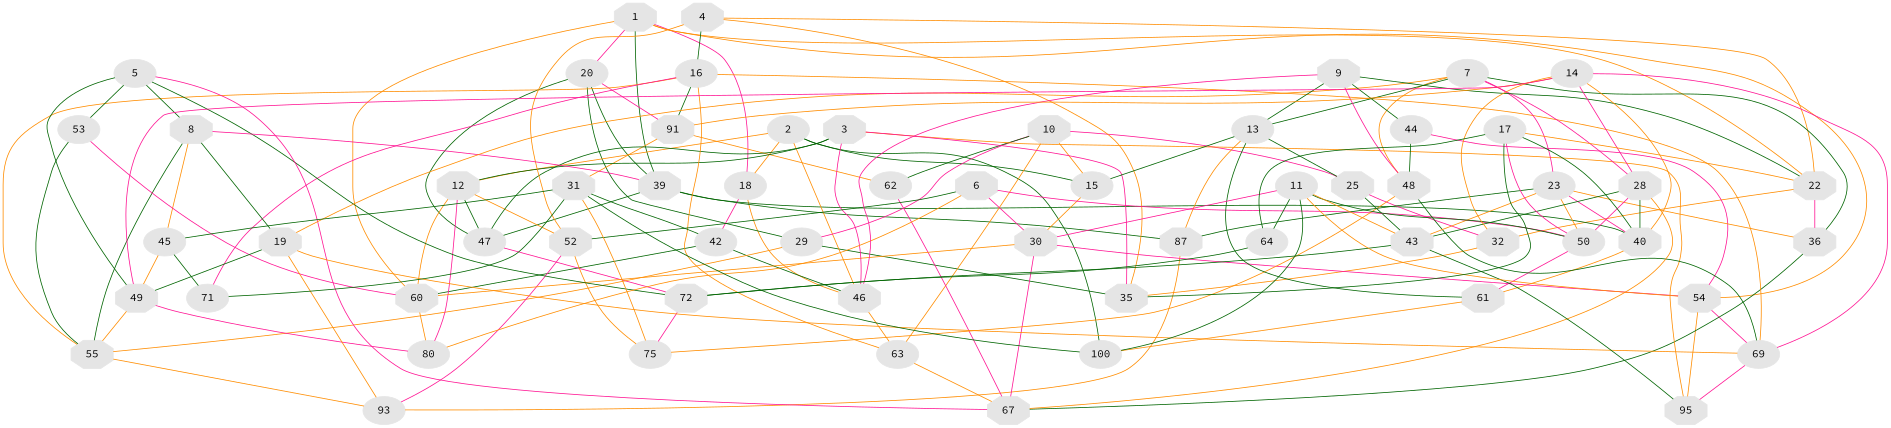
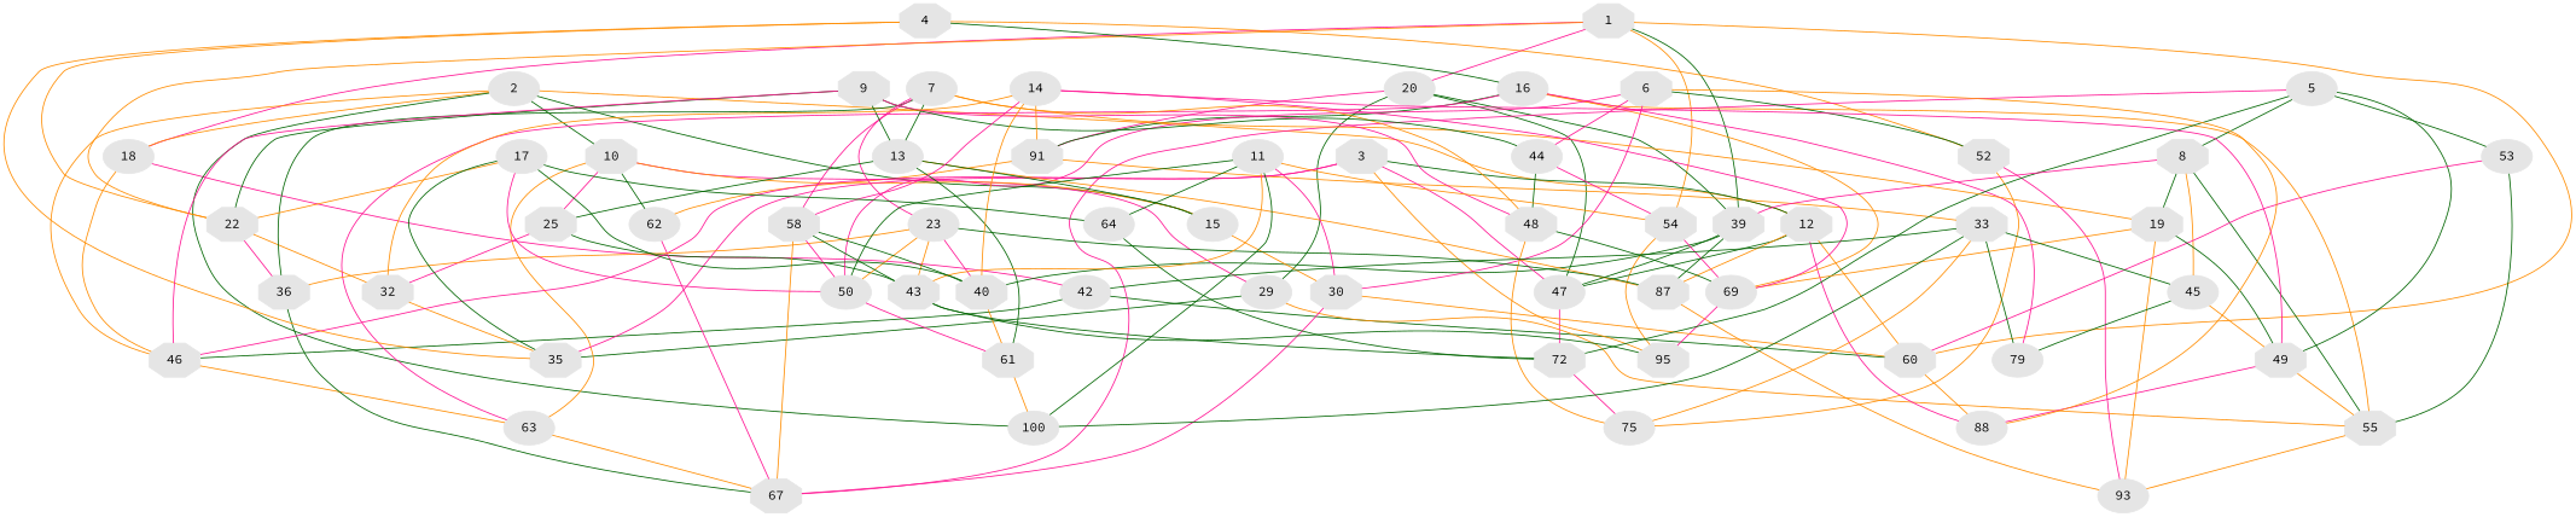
  graph {
    fontname="Source Code Pro"
    node [color=gray90 fontname="Source Code Pro" shape=octagon style=filled]
    edge [color=darkgreen fontname="Source Code Pro"]
    1 [super="+91"]
    18 [shape=ellipse]
    20 [shape=ellipse super="+27"]
    22 [super="+76"]
    39 [super="+86"]
    54 [super="+84"]
    60 [super="+68"]
    46 [super="+85"]
    42 [shape=ellipse]
    47 [shape=ellipse super="+57"]
    29 [shape=ellipse]
    n12 [label=91 super="+41"]
    36
    32
    87
    40 [super="+56"]
    95
    69 [shape=ellipse super="+96"]
-   80 [shape=ellipse]
+   80 [shape=ellipse label=88]
    2 [shape=ellipse super="+74"]
    10 [super="+59"]
    12 [super="+26"]
    15 [shape=ellipse]
    100 [shape=ellipse]
    25
    62 [shape=ellipse]
    63 [shape=ellipse]
    52 [super="+94"]
    30 [super="+65"]
    3 [super="+90"]
    35 [super="+38"]
    72 [super="+88"]
    16 [shape=ellipse super="+77"]
    55 [super="+98"]
-   71 [shape=ellipse]
+   71 [shape=ellipse label=79]
    4
    93 [shape=ellipse]
    75 [shape=ellipse]
    5 [shape=ellipse super="+34"]
    8 [super="+21"]
    49 [super="+83"]
    53 [shape=ellipse]
    67 [super="+97"]
    19 [super="+92"]
    45 [shape=ellipse]
    6 [super="+58"]
    44 [shape=ellipse]
    50 [shape=ellipse super="+82"]
    48 [super="+66"]
    61
    7 [shape=ellipse super="+99"]
    13 [shape=ellipse super="+78"]
    23 [shape=ellipse super="+73"]
-   28 [super="+79"]
+   28 [super="+79" label=58]
    43 [super="+89"]
    9 [super="+37"]
    11 [shape=ellipse super="+70"]
    64 [shape=ellipse]
    14 [shape=ellipse super="+24"]
-   33 [super="+81" label=31]
+   33 [super="+81"]
    17 [shape=ellipse super="+51"]
    1 -- 18 [color=deeppink]
    1 -- 20 [color=deeppink]
    1 -- 22 [color=darkorange]
    1 -- 39
    1 -- 54 [color=darkorange]
    1 -- 60 [color=darkorange]
    18 -- 46 [color=darkorange]
    18 -- 42 [color=deeppink]
    20 -- 39
    20 -- 47
    20 -- 29
    20 -- n12 [color=deeppink weight=2]
    22 -- 36 [color=deeppink]
    22 -- 32 [color=darkorange]
    39 -- 47
    39 -- 87
    39 -- 40
    54 -- 95 [color=darkorange]
    54 -- 69 [color=deeppink]
    60 -- 80 [color=darkorange]
    46 -- 63 [color=darkorange]
    42 -- 60
    42 -- 46
    47 -- 72 [color=deeppink weight=2]
    29 -- 35
    29 -- 55 [color=darkorange]
    n12 -- 62 [color=darkorange]
    n12 -- 33 [color=darkorange]
    36 -- 67
    32 -- 35 [color=darkorange]
    87 -- 93 [color=darkorange]
    40 -- 61 [color=darkorange]
    69 -- 95 [color=deeppink]
    2 -- 18 [color=darkorange]
    2 -- 46 [color=darkorange]
+   2 -- 10
    2 -- 12 [color=darkorange]
    2 -- 15
    2 -- 100
    10 -- 29 [color=deeppink]
    10 -- 15 [color=darkorange]
    10 -- 25 [color=deeppink]
    10 -- 62
    10 -- 63 [color=darkorange]
    12 -- 60 [color=darkorange]
    12 -- 47
    12 -- 80 [color=deeppink]
-   12 -- 52 [color=darkorange]
+   12 -- 87 [color=darkorange]
    15 -- 30 [color=darkorange]
    25 -- 32 [color=deeppink]
    25 -- 43
    62 -- 67 [color=deeppink]
    63 -- 67 [color=darkorange]
    52 -- 93 [color=deeppink]
    52 -- 75 [color=darkorange]
-   30 -- 54 [color=deeppink]
    30 -- 60 [color=darkorange]
    30 -- 67 [color=deeppink]
    3 -- 46 [color=deeppink]
-   3 -- 47
+   3 -- 47 [color=deeppink]
    3 -- 95 [color=darkorange]
    3 -- 12
    3 -- 35 [color=deeppink weight=2]
    72 -- 75 [color=deeppink]
    16 -- n12
    16 -- 69 [color=darkorange]
-   16 -- 63 [color=darkorange]
+   16 -- 63 [color=deeppink]
    16 -- 55 [color=darkorange]
    16 -- 71 [color=deeppink]
    55 -- 93 [color=darkorange]
    4 -- 22 [color=darkorange]
    4 -- 52 [color=darkorange]
    4 -- 35 [color=darkorange]
    4 -- 16
    5 -- 72
    5 -- 8
    5 -- 49
    5 -- 53 [weight=2]
    5 -- 67 [color=deeppink]
    8 -- 39 [color=deeppink]
    8 -- 55
    8 -- 19 [weight=2]
    8 -- 45 [color=darkorange]
    49 -- 80 [color=deeppink]
    49 -- 55 [color=darkorange]
    53 -- 60 [color=deeppink]
    53 -- 55
    19 -- 69 [color=darkorange]
    19 -- 93 [color=darkorange]
    19 -- 49
    45 -- 71
    45 -- 49 [color=darkorange]
    6 -- 80 [color=darkorange]
    6 -- 52 [weight=2]
    6 -- 30 [color=deeppink]
+   6 -- 44 [color=deeppink]
    6 -- 50 [color=deeppink]
    44 -- 54 [color=deeppink]
    44 -- 48
    50 -- 61 [color=deeppink]
    48 -- 69
    48 -- 75 [color=darkorange]
    61 -- 100 [color=darkorange]
    7 -- 36
    7 -- 19 [color=darkorange]
    7 -- 48 [color=darkorange]
    7 -- 13
    7 -- 23 [color=deeppink]
    7 -- 28 [color=deeppink]
    13 -- 87 [color=darkorange]
    13 -- 15
    13 -- 25
    13 -- 61
    23 -- 36 [color=darkorange]
    23 -- 87
    23 -- 40 [color=deeppink]
    23 -- 50 [color=darkorange]
    23 -- 43 [color=darkorange]
    28 -- 40
    28 -- 67 [color=darkorange]
    28 -- 50 [color=deeppink]
    28 -- 43
    43 -- 95
    43 -- 72
    9 -- 22
    9 -- 46 [color=deeppink]
    9 -- 44
    9 -- 48 [color=deeppink weight=2]
    9 -- 13
    11 -- 54 [color=darkorange]
    11 -- 100
    11 -- 30 [color=deeppink]
    11 -- 50
    11 -- 43 [color=darkorange]
    11 -- 64
    64 -- 72
    14 -- n12 [color=darkorange]
    14 -- 32 [color=darkorange]
    14 -- 40 [color=darkorange]
    14 -- 69 [color=deeppink]
    14 -- 49 [color=deeppink]
    14 -- 28 [color=deeppink]
    33 -- 42
    33 -- 100
    33 -- 71
    33 -- 75 [color=darkorange]
    33 -- 45
    17 -- 22 [color=darkorange]
    17 -- 40
    17 -- 35
    17 -- 50 [color=deeppink]
    17 -- 64 [weight=2]
  }
